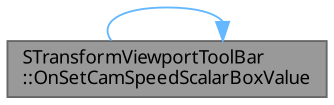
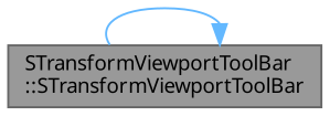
  digraph {
    rankdir=RL
    fontname="Noto Sans"
-   n1 [color=gray40 fillcolor=grey60 fontcolor=black fontname="Noto Sans" fontsize=10 height=0.2 label="STransformViewportToolBar\l::OnSetCamSpeedScalarBoxValue" shape=box style=filled width=0.4]
+   n1 [color=gray40 fillcolor=grey60 fontcolor=black fontname="Noto Sans" fontsize=10 height=0.2 label="STransformViewportToolBar\l::STransformViewportToolBar" shape=box style=filled width=0.4]
    n1 -> n1 [color=steelblue1 dir=back fontname="Noto Sans" fontsize=10 labelfontname=Helvetica labelfontsize=10 style=solid]
  }
